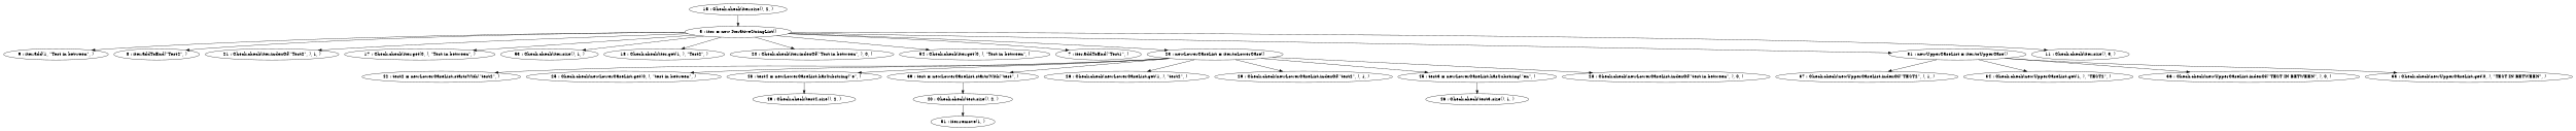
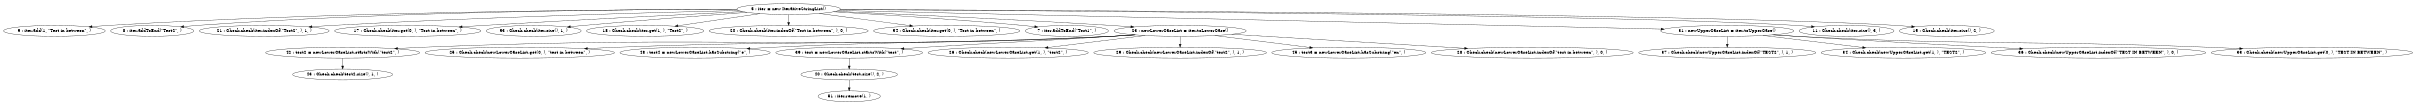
  digraph {
    "5 : iter = new IterativeStringList()"
    "9 : iter.add(1, \"Test in between\", )"
    "8 : iter.addToEnd(\"Test2\", )"
    "21 : Check.check(iter.indexOf(\"Test2\", ), 1, )"
    "17 : Check.check(iter.get(0, ), \"Test in between\", )"
    "53 : Check.check(iter.size(), 1, )"
    "18 : Check.check(iter.get(1, ), \"Test2\", )"
    "20 : Check.check(iter.indexOf(\"Test in between\", ), 0, )"
    "54 : Check.check(iter.get(0, ), \"Test in between\", )"
    "7 : iter.addToEnd(\"Test1\", )"
    "23 : newLowerCaseList = iter.toLowerCase()"
    "31 : newUpperCaseList = iter.toUpperCase()"
    "11 : Check.check(iter.size(), 3, )"
    "15 : Check.check(iter.size(), 2, )"
    "42 : test2 = newLowerCaseList.startsWith(\"test2\", )"
    "25 : Check.check(newLowerCaseList.get(0, ), \"test in between\", )"
    "48 : test4 = newLowerCaseList.hasSubstring(\"e\", )"
    "39 : test = newLowerCaseList.startsWith(\"test\", )"
    "26 : Check.check(newLowerCaseList.get(1, ), \"test2\", )"
    "29 : Check.check(newLowerCaseList.indexOf(\"test2\", ), 1, )"
    "45 : test3 = newLowerCaseList.hasSubstring(\"en\", )"
    "28 : Check.check(newLowerCaseList.indexOf(\"test in between\", ), 0, )"
    "37 : Check.check(newUpperCaseList.indexOf(\"TEST2\", ), 1, )"
    "34 : Check.check(newUpperCaseList.get(1, ), \"TEST2\", )"
    "36 : Check.check(newUpperCaseList.indexOf(\"TEST IN BETWEEN\", ), 0, )"
    "33 : Check.check(newUpperCaseList.get(0, ), \"TEST IN BETWEEN\", )"
-   "49 : Check.check(test4.size(), 2, )"
+   "43 : Check.check(test2.size(), 1, )"
    "40 : Check.check(test.size(), 2, )"
-   "46 : Check.check(test3.size(), 1, )"
    "51 : iter.remove(1, )"
    "5 : iter = new IterativeStringList()" -> "9 : iter.add(1, \"Test in between\", )"
    "5 : iter = new IterativeStringList()" -> "8 : iter.addToEnd(\"Test2\", )"
    "5 : iter = new IterativeStringList()" -> "21 : Check.check(iter.indexOf(\"Test2\", ), 1, )"
    "5 : iter = new IterativeStringList()" -> "17 : Check.check(iter.get(0, ), \"Test in between\", )"
    "5 : iter = new IterativeStringList()" -> "53 : Check.check(iter.size(), 1, )"
    "5 : iter = new IterativeStringList()" -> "18 : Check.check(iter.get(1, ), \"Test2\", )"
    "5 : iter = new IterativeStringList()" -> "20 : Check.check(iter.indexOf(\"Test in between\", ), 0, )"
    "5 : iter = new IterativeStringList()" -> "54 : Check.check(iter.get(0, ), \"Test in between\", )"
    "5 : iter = new IterativeStringList()" -> "7 : iter.addToEnd(\"Test1\", )"
    "5 : iter = new IterativeStringList()" -> "23 : newLowerCaseList = iter.toLowerCase()"
    "5 : iter = new IterativeStringList()" -> "31 : newUpperCaseList = iter.toUpperCase()"
    "5 : iter = new IterativeStringList()" -> "11 : Check.check(iter.size(), 3, )"
-   "15 : Check.check(iter.size(), 2, )" -> "5 : iter = new IterativeStringList()"
+   "5 : iter = new IterativeStringList()" -> "15 : Check.check(iter.size(), 2, )"
    "23 : newLowerCaseList = iter.toLowerCase()" -> "42 : test2 = newLowerCaseList.startsWith(\"test2\", )"
    "23 : newLowerCaseList = iter.toLowerCase()" -> "25 : Check.check(newLowerCaseList.get(0, ), \"test in between\", )"
    "23 : newLowerCaseList = iter.toLowerCase()" -> "48 : test4 = newLowerCaseList.hasSubstring(\"e\", )"
    "23 : newLowerCaseList = iter.toLowerCase()" -> "39 : test = newLowerCaseList.startsWith(\"test\", )"
    "23 : newLowerCaseList = iter.toLowerCase()" -> "26 : Check.check(newLowerCaseList.get(1, ), \"test2\", )"
    "23 : newLowerCaseList = iter.toLowerCase()" -> "29 : Check.check(newLowerCaseList.indexOf(\"test2\", ), 1, )"
    "23 : newLowerCaseList = iter.toLowerCase()" -> "45 : test3 = newLowerCaseList.hasSubstring(\"en\", )"
    "23 : newLowerCaseList = iter.toLowerCase()" -> "28 : Check.check(newLowerCaseList.indexOf(\"test in between\", ), 0, )"
    "31 : newUpperCaseList = iter.toUpperCase()" -> "37 : Check.check(newUpperCaseList.indexOf(\"TEST2\", ), 1, )"
    "31 : newUpperCaseList = iter.toUpperCase()" -> "34 : Check.check(newUpperCaseList.get(1, ), \"TEST2\", )"
    "31 : newUpperCaseList = iter.toUpperCase()" -> "36 : Check.check(newUpperCaseList.indexOf(\"TEST IN BETWEEN\", ), 0, )"
    "31 : newUpperCaseList = iter.toUpperCase()" -> "33 : Check.check(newUpperCaseList.get(0, ), \"TEST IN BETWEEN\", )"
-   "48 : test4 = newLowerCaseList.hasSubstring(\"e\", )" -> "49 : Check.check(test4.size(), 2, )"
+   "42 : test2 = newLowerCaseList.startsWith(\"test2\", )" -> "43 : Check.check(test2.size(), 1, )"
    "39 : test = newLowerCaseList.startsWith(\"test\", )" -> "40 : Check.check(test.size(), 2, )"
-   "45 : test3 = newLowerCaseList.hasSubstring(\"en\", )" -> "46 : Check.check(test3.size(), 1, )"
    "40 : Check.check(test.size(), 2, )" -> "51 : iter.remove(1, )"
  }
